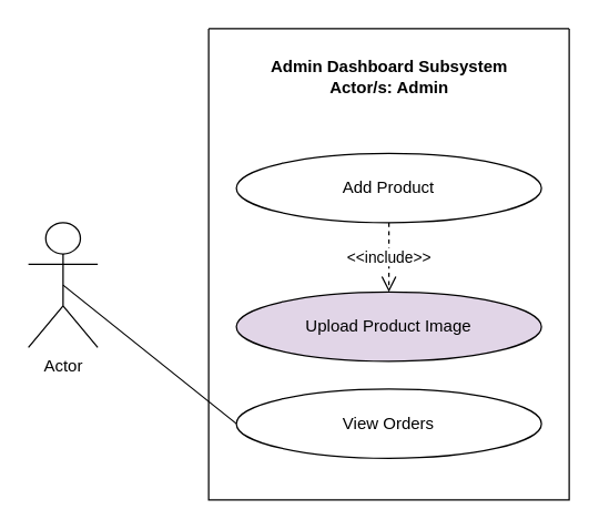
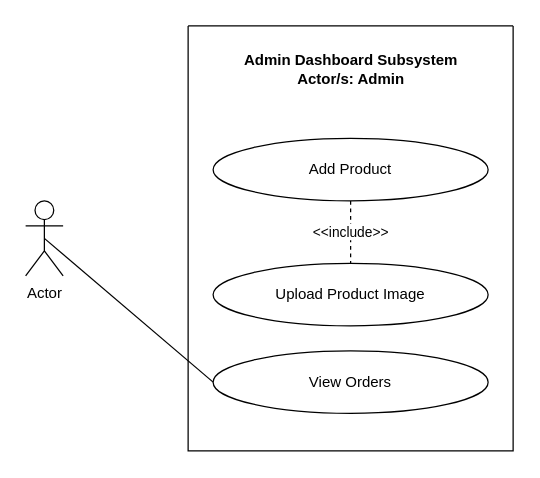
  <mxCell id="0" />
  <mxCell id="1" parent="0" />
  <mxCell id="2" value="" style="swimlane;startSize=0;" vertex="1" parent="1"><mxGeometry x="150" y="20" width="260" height="340" as="geometry" /></mxCell>
- <mxCell id="3" value="&amp;lt;&amp;lt;include&amp;gt;&amp;gt;" style="edgeStyle=orthogonalEdgeStyle;rounded=0;orthogonalLoop=1;jettySize=auto;html=1;exitX=0.5;exitY=1;exitDx=0;exitDy=0;entryX=0.5;entryY=0;entryDx=0;entryDy=0;dashed=1;endArrow=open;endFill=0;endSize=9;" edge="1" parent="2" source="4" target="6"><mxGeometry relative="1" as="geometry" /></mxCell>
+ <mxCell id="3" value="&amp;lt;&amp;lt;include&amp;gt;&amp;gt;" style="edgeStyle=orthogonalEdgeStyle;rounded=0;orthogonalLoop=1;jettySize=auto;html=1;exitX=0.5;exitY=1;exitDx=0;exitDy=0;entryX=0.5;entryY=0;entryDx=0;entryDy=0;dashed=1;endArrow=none;endFill=0;endSize=9;" edge="1" parent="2" source="4" target="6"><mxGeometry relative="1" as="geometry" /></mxCell>
  <mxCell id="4" value="Add Product" style="ellipse;whiteSpace=wrap;html=1;" vertex="1" parent="2"><mxGeometry x="20" y="90" width="220" height="50" as="geometry" /></mxCell>
  <mxCell id="5" value="View Orders" style="ellipse;whiteSpace=wrap;html=1;" vertex="1" parent="2"><mxGeometry x="20" y="260" width="220" height="50" as="geometry" /></mxCell>
- <mxCell id="6" value="Upload Product Image" style="ellipse;whiteSpace=wrap;html=1;fillColor=#e1d5e7;" vertex="1" parent="2"><mxGeometry x="20" y="190" width="220" height="50" as="geometry" /></mxCell>
+ <mxCell id="6" value="Upload Product Image" style="ellipse;whiteSpace=wrap;html=1;" vertex="1" parent="2"><mxGeometry x="20" y="190" width="220" height="50" as="geometry" /></mxCell>
  <mxCell id="7" value="&lt;b&gt;Admin Dashboard Subsystem&lt;br&gt;Actor/s: Admin&lt;br&gt;&lt;/b&gt;" style="text;html=1;align=center;verticalAlign=middle;resizable=0;points=[];autosize=1;strokeColor=none;" vertex="1" parent="2"><mxGeometry x="40" y="20" width="180" height="30" as="geometry" /></mxCell>
  <mxCell id="8" style="edgeStyle=none;rounded=0;orthogonalLoop=1;jettySize=auto;html=1;exitX=0.5;exitY=0.5;exitDx=0;exitDy=0;exitPerimeter=0;entryX=0;entryY=0.5;entryDx=0;entryDy=0;endArrow=none;endFill=0;endSize=9;" edge="1" parent="1" source="9" target="5"><mxGeometry relative="1" as="geometry" /></mxCell>
- <mxCell id="9" value="Actor" style="shape=umlActor;verticalLabelPosition=bottom;verticalAlign=top;html=1;" vertex="1" parent="1"><mxGeometry x="20" y="160" width="50" height="90" as="geometry" /></mxCell>
+ <mxCell id="9" value="Actor" style="shape=umlActor;verticalLabelPosition=bottom;verticalAlign=top;html=1;" vertex="1" parent="1"><mxGeometry x="20" y="160" width="30" height="60" as="geometry" /></mxCell>
